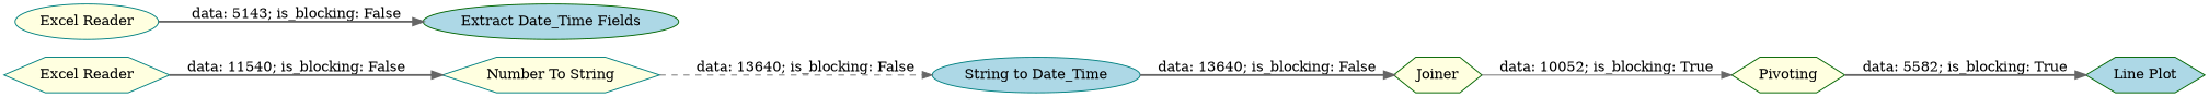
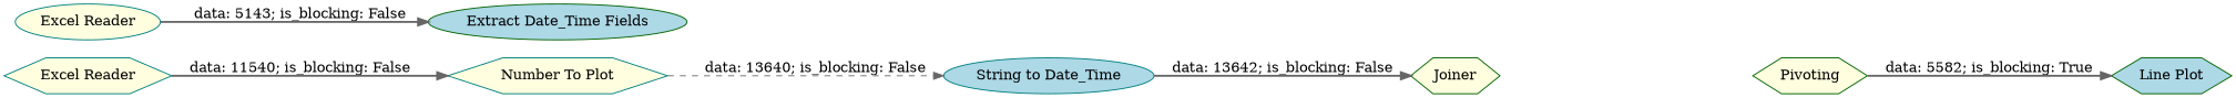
  digraph {
    rankdir=LR
    node [color=teal fillcolor=lightyellow shape=hexagon style=filled]
    edge [color=gray40 style=bold]
-   n1 [label="Number To String"]
+   n1 [label="Number To Plot"]
    n2 [fillcolor=lightblue label="String to Date_Time" shape=ellipse]
    n3 [color=darkgreen label=Joiner]
    n4 [label="Excel Reader" shape=ellipse]
    n5 [color=darkgreen fillcolor=lightblue label="Extract Date_Time Fields" shape=ellipse]
    n6 [color=darkgreen label=Pivoting]
    n7 [color=darkgreen fillcolor=lightblue label="Line Plot"]
    n8 [label="Excel Reader"]
    n1 -> n2 [label="data: 13640; is_blocking: False" style=dashed]
-   n2 -> n3 [label="data: 13640; is_blocking: False"]
-   n3 -> n6 [label="data: 10052; is_blocking: True" style=solid]
+   n2 -> n3 [label="data: 13642; is_blocking: False"]
    n4 -> n5 [label="data: 5143; is_blocking: False"]
    n6 -> n7 [label="data: 5582; is_blocking: True"]
    n8 -> n1 [label="data: 11540; is_blocking: False"]
  }
